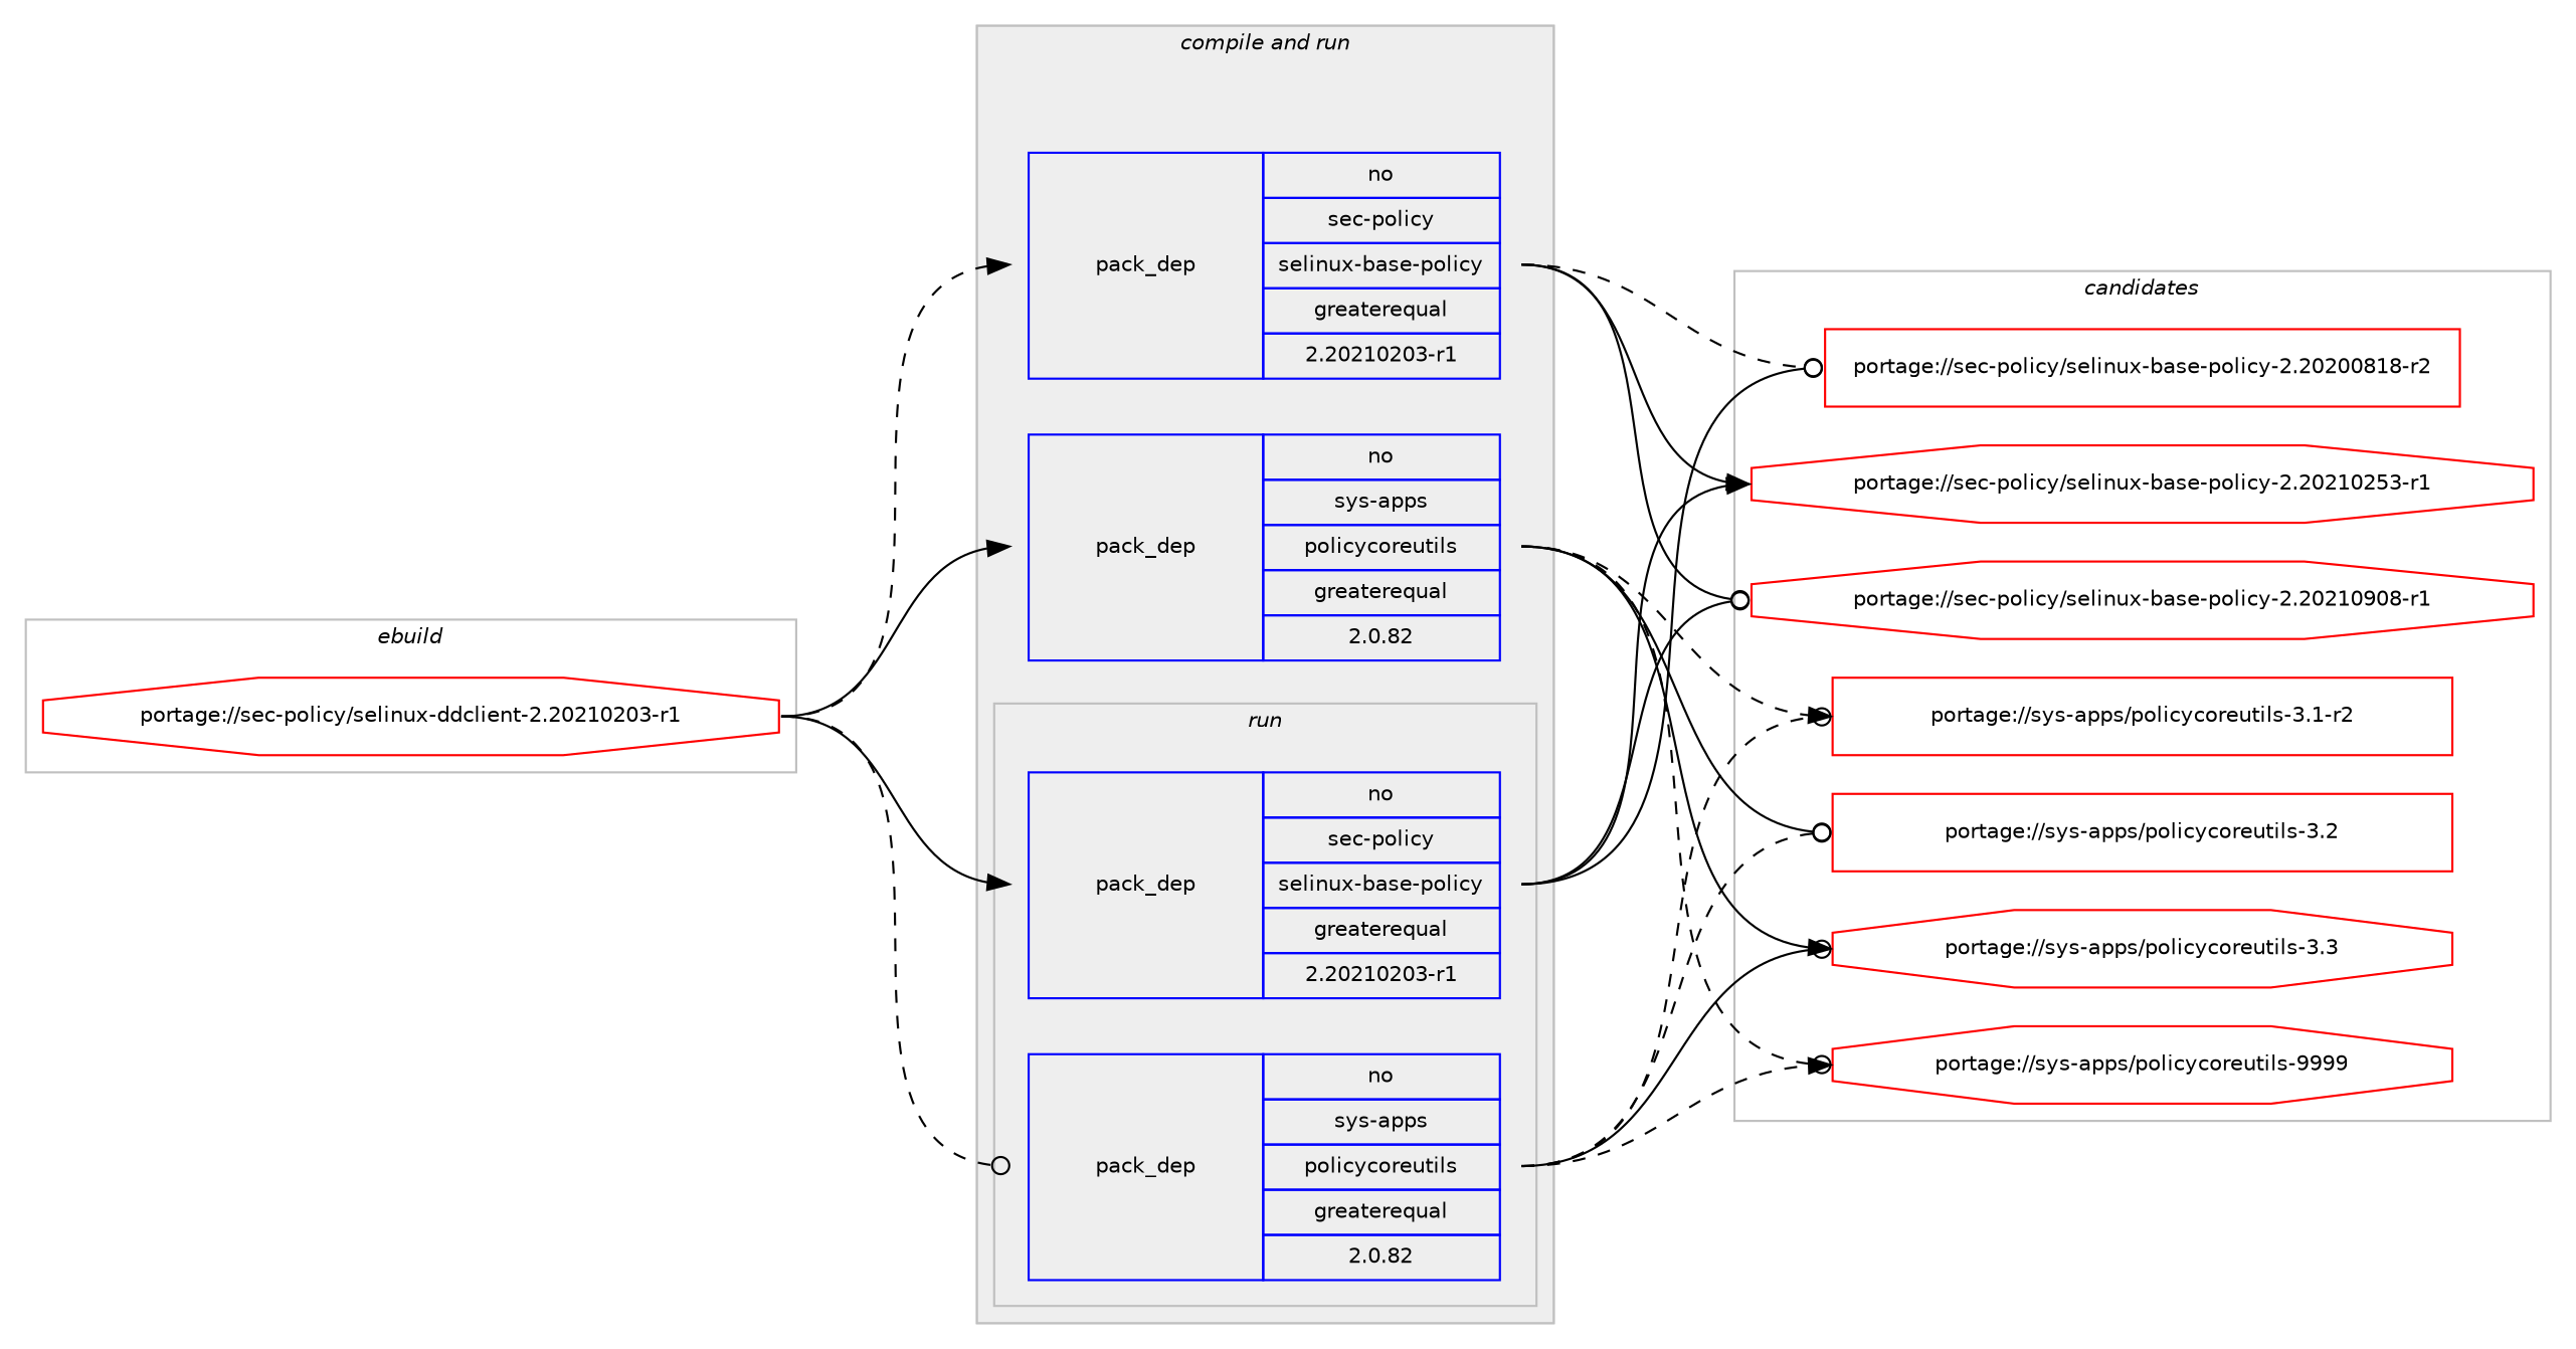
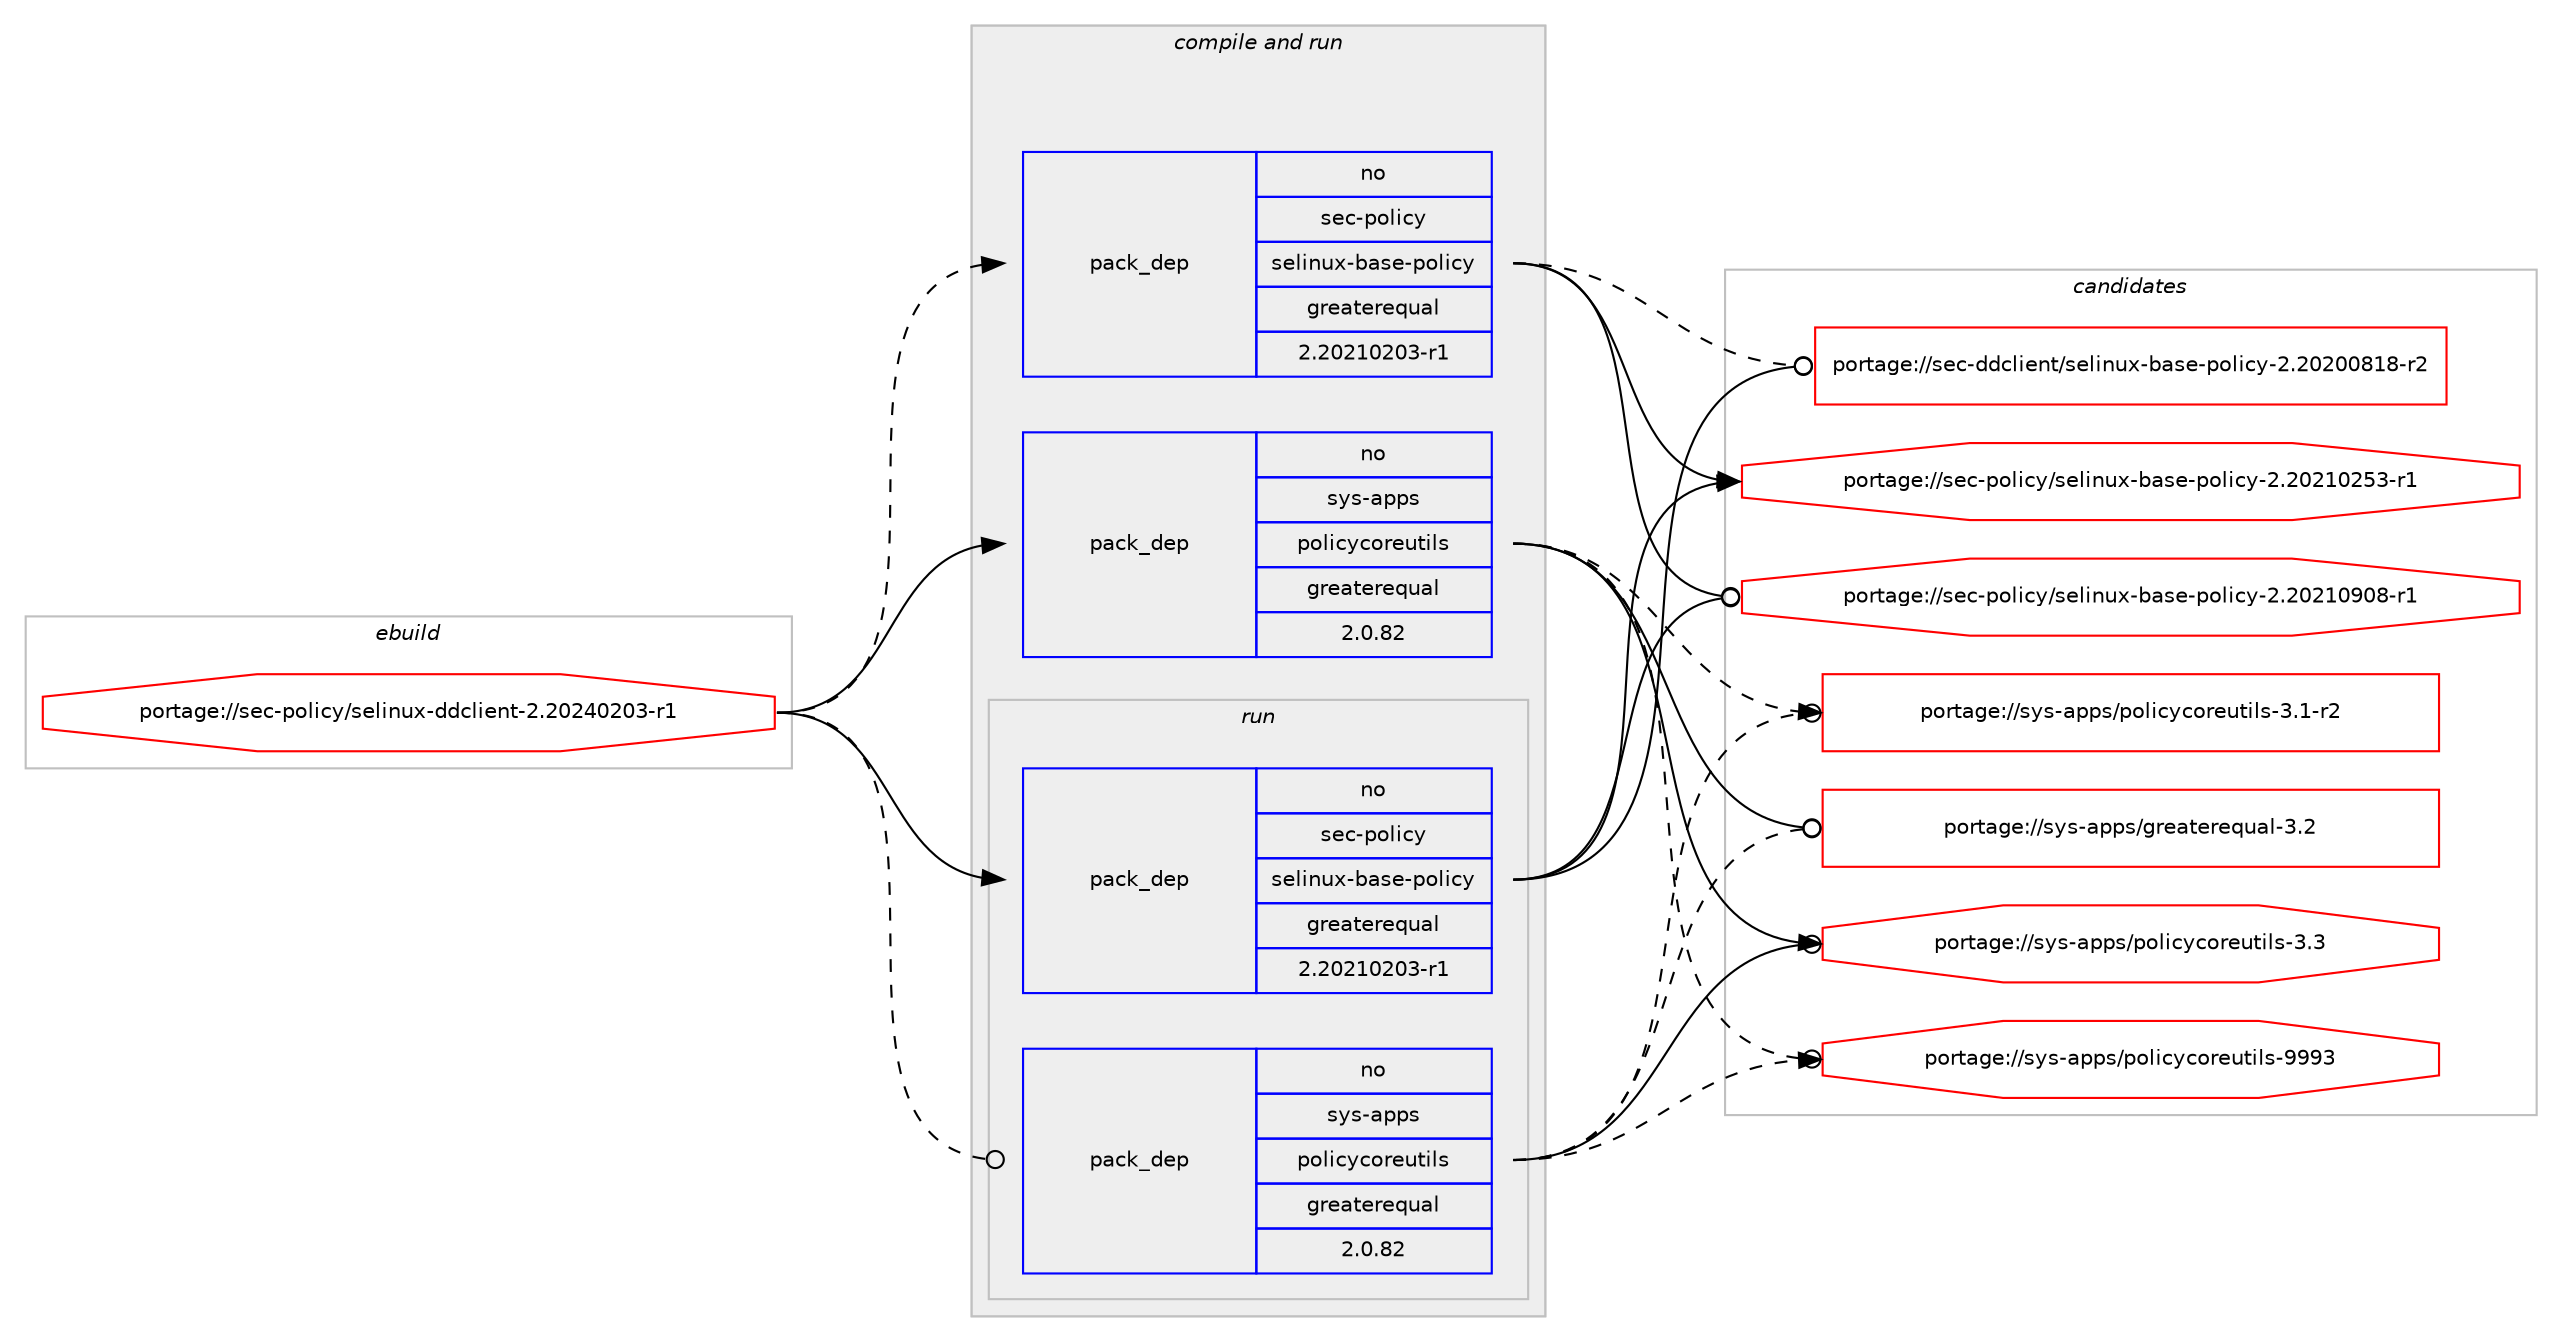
  digraph {
    compound=true
    concentrate=true
    fontname=Helvetica
    fontsize=10
    newrank=true
    rankdir=LR
    ranksep=1.5
    node [color=red fontname=Helvetica fontsize=10 shape=octagon]
    edge [arrowhead=odot headport=w style=solid tailport=e weight=100]
-   n1 [label="portage://sec-policy/selinux-ddclient-2.20210203-r1" width=4]
+   n1 [label="portage://sec-policy/selinux-ddclient-2.20240203-r1" width=4]
    n2 [color=blue label=<<TABLE BORDER="0" CELLBORDER="1" CELLSPACING="0" CELLPADDING="4" WIDTH="220"><TR><TD ROWSPAN="6" CELLPADDING="30">pack_dep</TD></TR><TR><TD WIDTH="110">no</TD></TR><TR><TD>sec-policy</TD></TR><TR><TD>selinux-base-policy</TD></TR><TR><TD>greaterequal</TD></TR><TR><TD>2.20210203-r1</TD></TR></TABLE>> shape=none]
    n3 [color=blue label=<<TABLE BORDER="0" CELLBORDER="1" CELLSPACING="0" CELLPADDING="4" WIDTH="220"><TR><TD ROWSPAN="6" CELLPADDING="30">pack_dep</TD></TR><TR><TD WIDTH="110">no</TD></TR><TR><TD>sys-apps</TD></TR><TR><TD>policycoreutils</TD></TR><TR><TD>greaterequal</TD></TR><TR><TD>2.0.82</TD></TR></TABLE>> shape=none]
    n4 [color=blue label=<<TABLE BORDER="0" CELLBORDER="1" CELLSPACING="0" CELLPADDING="4" WIDTH="220"><TR><TD ROWSPAN="6" CELLPADDING="30">pack_dep</TD></TR><TR><TD WIDTH="110">no</TD></TR><TR><TD>sec-policy</TD></TR><TR><TD>selinux-base-policy</TD></TR><TR><TD>greaterequal</TD></TR><TR><TD>2.20210203-r1</TD></TR></TABLE>> shape=none]
    n5 [color=blue label=<<TABLE BORDER="0" CELLBORDER="1" CELLSPACING="0" CELLPADDING="4" WIDTH="220"><TR><TD ROWSPAN="6" CELLPADDING="30">pack_dep</TD></TR><TR><TD WIDTH="110">no</TD></TR><TR><TD>sys-apps</TD></TR><TR><TD>policycoreutils</TD></TR><TR><TD>greaterequal</TD></TR><TR><TD>2.0.82</TD></TR></TABLE>> shape=none]
-   n6 [label="portage://sec-policy/selinux-base-policy-2.20200818-r2" shape=box width=4]
+   n6 [label="portage://sec-ddclient/selinux-base-policy-2.20200818-r2" shape=box width=4]
    n7 [label="portage://sec-policy/selinux-base-policy-2.20210253-r1" width=4]
    n8 [label="portage://sec-policy/selinux-base-policy-2.20210908-r1" width=4]
    n9 [label="portage://sys-apps/policycoreutils-3.1-r2" shape=box width=4]
-   n10 [label="portage://sys-apps/policycoreutils-3.2" shape=box width=4]
+   n10 [label="portage://sys-apps/greaterequal-3.2" shape=box width=4]
    n11 [label="portage://sys-apps/policycoreutils-3.3" width=4]
-   n12 [label="portage://sys-apps/policycoreutils-9999" width=4]
+   n12 [label="portage://sys-apps/policycoreutils-9993" width=4]
    subgraph cluster_1 {
      color=gray
      label=<<i>ebuild</i>>
      rank=same
      n1
    }
    subgraph cluster_2 {
      color=gray
      label=<<i>dependencies</i>>
      subgraph cluster_3 {
        color=gray
        fillcolor="#eeeeee"
        label=<<i>compile</i>>
        style=filled
        subgraph sub_4 {
          color=gray
          fillcolor="#eeeeee"
          label=<<i>compile</i>>
          style=filled
          n2
        }
        subgraph sub_5 {
          color=gray
          fillcolor="#eeeeee"
          label=<<i>compile</i>>
          style=filled
          n3
        }
      }
      subgraph cluster_6 {
        color=gray
        fillcolor="#eeeeee"
        label=<<i>compile and run</i>>
        style=filled
      }
      subgraph cluster_7 {
        color=gray
        fillcolor="#eeeeee"
        label=<<i>run</i>>
        style=filled
        subgraph sub_8 {
          color=gray
          fillcolor="#eeeeee"
          label=<<i>run</i>>
          style=filled
          n4
        }
        subgraph sub_9 {
          color=gray
          fillcolor="#eeeeee"
          label=<<i>run</i>>
          style=filled
          n5
        }
      }
    }
    subgraph cluster_10 {
      color=gray
      label=<<i>candidates</i>>
      rank=same
      subgraph sub_11 {
        color=black
        label=<<i>candidates</i>>
        nodesep=1
        rank=same
        n6
        n7
        n8
      }
      subgraph sub_12 {
        color=black
        label=<<i>candidates</i>>
        nodesep=1
        rank=same
        n9
        n10
        n11
        n12
      }
      subgraph sub_13 {
        color=black
        label=<<i>candidates</i>>
        nodesep=1
        rank=same
        n6
        n7
        n8
      }
      subgraph sub_14 {
        color=black
        label=<<i>candidates</i>>
        nodesep=1
        rank=same
        n9
        n10
        n11
        n12
      }
    }
    n1 -> n2 [arrowhead=normal style=dashed weight=20]
    n1 -> n3 [arrowhead=normal weight=20]
    n1 -> n4 [arrowhead=normal weight=20]
    n1 -> n5 [style=dashed weight=20]
    n2 -> n6 [style=dashed]
    n2 -> n7 [arrowhead=normal]
    n2 -> n8
    n3 -> n9 [arrowhead=normal style=dashed]
    n3 -> n10
    n3 -> n11 [arrowhead=normal]
    n3 -> n12 [style=dashed]
    n4 -> n6
    n4 -> n7 [arrowhead=normal]
    n4 -> n8
    n5 -> n9 [style=dashed]
    n5 -> n10 [style=dashed]
    n5 -> n11
    n5 -> n12 [arrowhead=normal style=dashed]
  }
